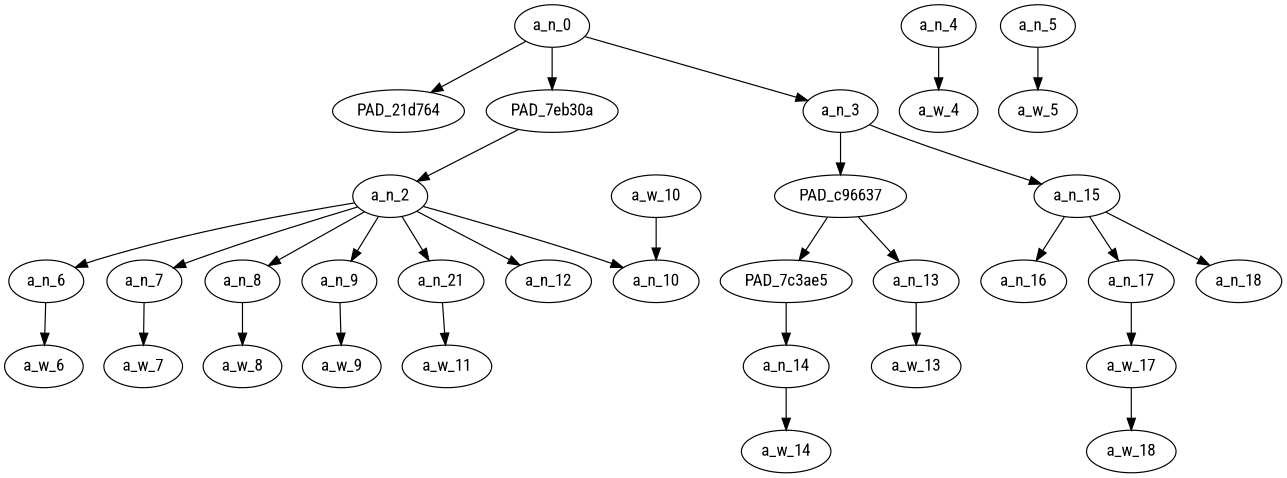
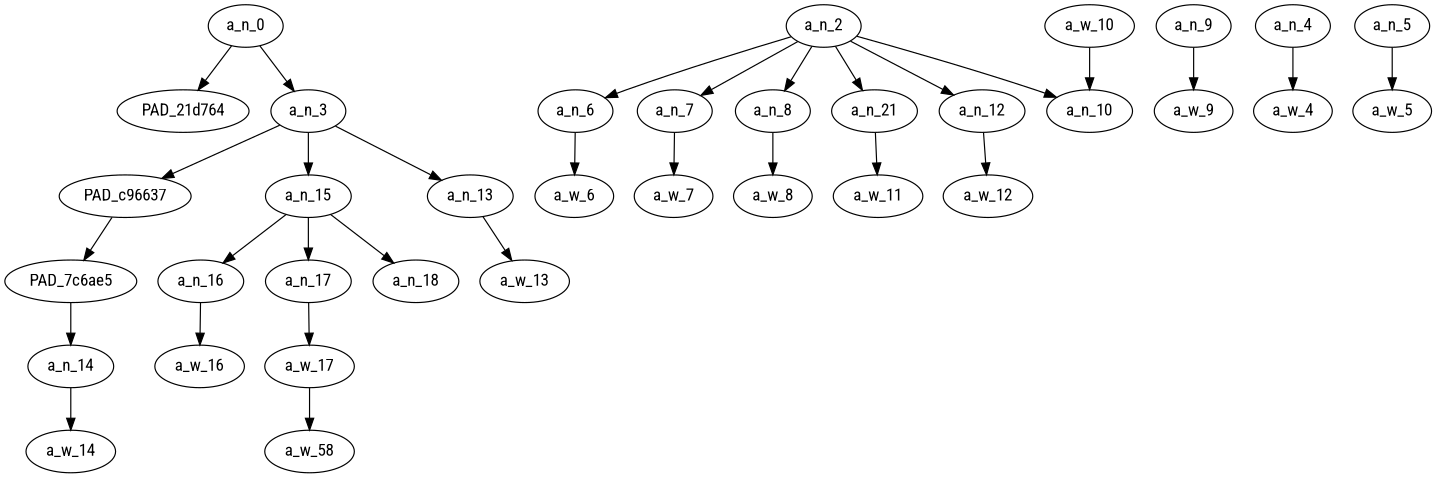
  strict digraph {
    fontname="Roboto Condensed"
    node [div_dir=0 fontname="Roboto Condensed" index=0 level=1 text_span="[9]" value=0.33573887]
    edge [fontname="Roboto Condensed"]
    a_n_0 [div_dir=1 level=4 text_span="[0, 1, 2, 3, 4, 5, 6, 7, 8, 9, 10, 11, 12, 13]" value=0.99999999]
    PAD_21d764 [div_dir=-1 level=3 text_span="[0, 1]" value=0.09723174]
-   PAD_7eb30a [div_dir=1 index=1 level=3 text_span="[2, 3, 4, 5, 6, 7, 8]"]
    a_n_3 [div_dir=-1 index=2 level=3 text_span="[9, 10, 11, 12, 13]" value=0.56697383]
    a_n_2 [div_dir=1 index=1 level=2 text_span="[2, 3, 4, 5, 6, 7, 8]"]
    PAD_c96637 [div_dir=1 index=2 level=2 value=0.04165029]
    a_n_15 [div_dir=-1 index=4 level=2 text_span="[11, 12, 13]" value=0.45297791]
    a_n_6 [div_dir=1 index=2 text_span="[2]" value=0.02961884]
    a_n_7 [div_dir=1 index=3 text_span="[3]" value=0.04774948]
    a_n_8 [div_dir=1 index=4 text_span="[4]" value=0.03173202]
    a_n_9 [div_dir=1 index=5 text_span="[5]" value=0.11222805]
    a_n_10 [div_dir=1 index=6 text_span="[6]" value=0.03601357]
    n13 [div_dir=1 index=7 label=a_n_21 text_span="[7]" value=0.05093970]
    a_n_12 [div_dir=-1 index=8 text_span="[8]" value=0.02712802]
-   PAD_7c3ae5 [div_dir=-1 index=3 level=2 text_span="[10]" value=0.07211938]
+   PAD_7c3ae5 [div_dir=-1 index=3 level=2 text_span="[10]" value=0.07211938 label=PAD_7c6ae5]
    a_n_13 [div_dir=1 index=9 value=0.04165029]
    a_n_14 [div_dir=-1 index=10 text_span="[10]" value=0.07211938]
    a_n_16 [div_dir=-1 index=11 text_span="[11]" value=0.25198520]
    a_n_17 [div_dir=1 index=12 text_span="[12]" value=0.11167858]
    a_n_18 [div_dir=-1 index=13 text_span="[13]" value=0.08902255]
    a_n_4 [div_dir=1 text_span="[0]" value=0.04178476]
    a_w_4 [level=0 text_span="[0]" value="<user>"]
    a_n_5 [div_dir=-1 index=1 text_span="[1]" value=0.05528911]
    a_w_5 [index=1 level=0 text_span="[1]" value=yeah]
    a_w_6 [index=2 level=0 text_span="[2]" value=i]
    a_w_7 [index=3 level=0 text_span="[3]" value="’"]
    a_w_8 [index=4 level=0 text_span="[4]" value=m]
    a_w_9 [index=5 level=0 text_span="[5]" value=fwy]
    a_w_11 [index=7 level=0 text_span="[7]" value="’1"]
+   a_w_12 [index=8 level=0 text_span="[8]" value=t]
    a_w_10 [index=6 level=0 text_span="[6]" value=don]
    a_w_13 [index=9 level=0 value=do]
    a_w_14 [index=10 level=0 text_span="[10]" value=that]
+   a_w_16 [index=11 level=0 text_span="[11]" value=ghetto]
    a_w_17 [index=12 level=0 text_span="[12]" value=ass]
-   a_w_18 [index=13 level=0 text_span="[13]" value=shit]
+   a_w_18 [index=13 level=0 text_span="[13]" value=shit label=a_w_58]
    a_n_0 -> PAD_21d764
-   a_n_0 -> PAD_7eb30a
    a_n_0 -> a_n_3
-   PAD_7eb30a -> a_n_2
    a_n_3 -> PAD_c96637
    a_n_3 -> a_n_15
    a_n_2 -> a_n_6
    a_n_2 -> a_n_7
    a_n_2 -> a_n_8
-   a_n_2 -> a_n_9
    a_n_2 -> a_n_10
    a_n_2 -> n13
    a_n_2 -> a_n_12
    PAD_c96637 -> PAD_7c3ae5
-   PAD_c96637 -> a_n_13
+   a_n_3 -> a_n_13
    a_n_15 -> a_n_16
    a_n_15 -> a_n_17
    a_n_15 -> a_n_18
    a_n_6 -> a_w_6
    a_n_7 -> a_w_7
    a_n_8 -> a_w_8
    a_n_9 -> a_w_9
    n13 -> a_w_11
+   a_n_12 -> a_w_12
    PAD_7c3ae5 -> a_n_14
    a_n_13 -> a_w_13
    a_n_14 -> a_w_14
+   a_n_16 -> a_w_16
    a_n_17 -> a_w_17
    a_n_4 -> a_w_4
    a_n_5 -> a_w_5
    a_w_10 -> a_n_10
    a_w_17 -> a_w_18
  }
